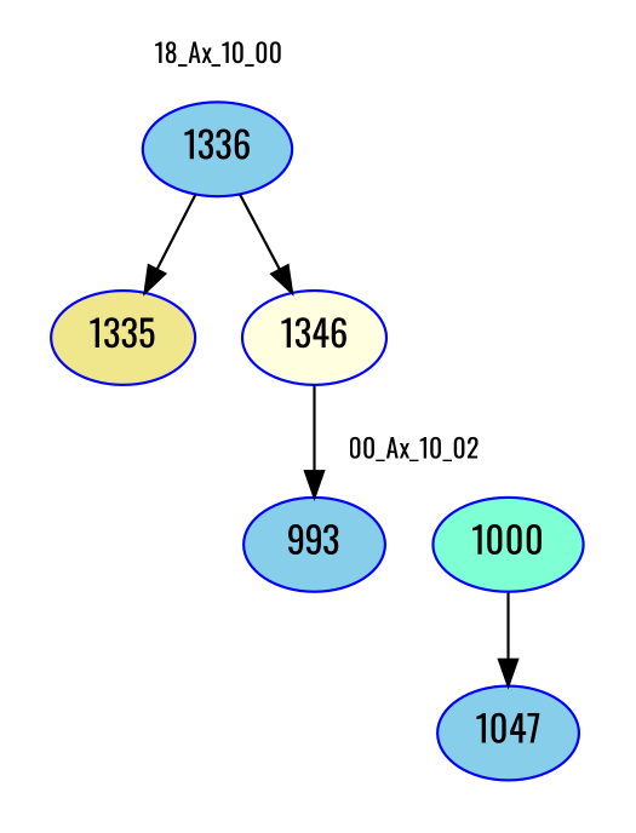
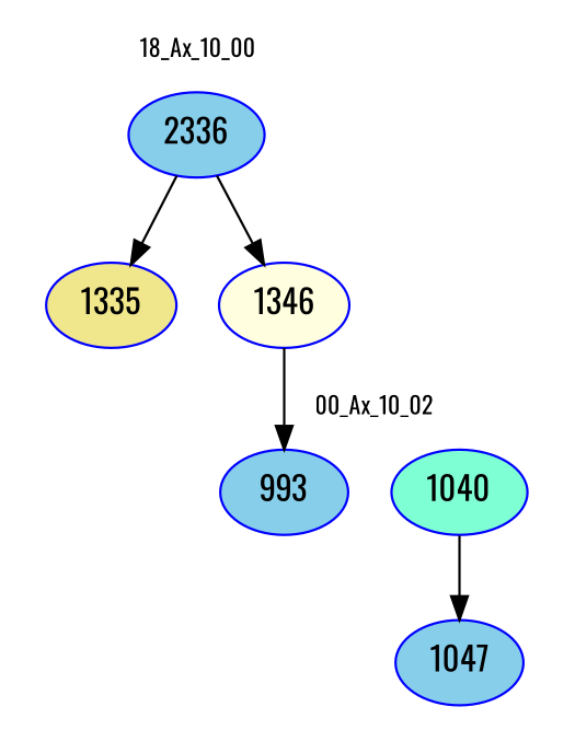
  digraph {
    fontname=Oswald
    node [color=blue fillcolor=skyblue fontname=Oswald style=filled]
    edge [color=black fontname=Oswald]
-   n1 [label=1336]
+   n1 [label=2336]
    n2 [fillcolor=khaki label=1335]
    n3 [fillcolor=lightyellow label=1346]
-   n4 [fillcolor=aquamarine label=1000]
+   n4 [fillcolor=aquamarine label=1040]
    n5 [label=993]
    n6 [label=1047]
    subgraph cluster_1 {
      color=white
      fontsize=10
      label="18_Ax_10_00"
      n1
      n2
      n3
    }
    subgraph cluster_2 {
      color=white
      fontsize=10
      label="00_Ax_10_02"
      n4
      n5
      n6
    }
    n1 -> n2
    n1 -> n3
    n3 -> n5
    n4 -> n6
  }
